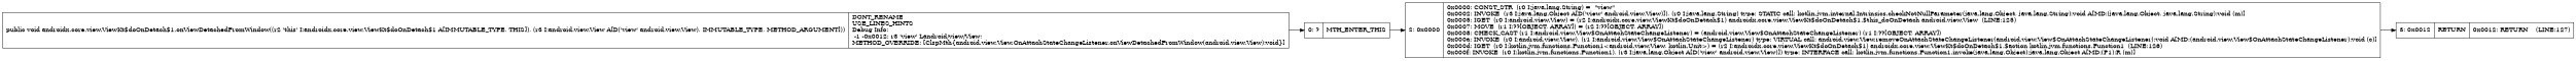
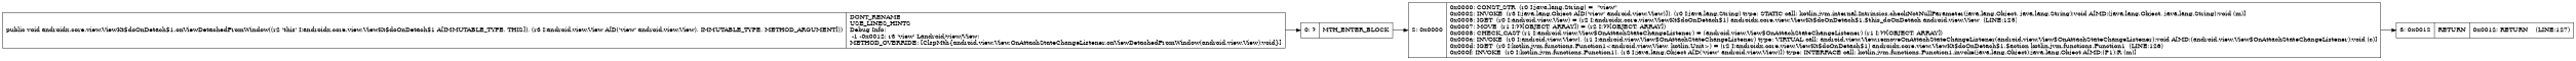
  digraph {
    fontname="DejaVu Serif"
    rankdir=LR
    node [fontname="DejaVu Serif" shape=record]
    edge [fontname="DejaVu Serif"]
-   n1 [label="{0\:\ ?|MTH_ENTER_THIS\l}"]
+   n1 [label="{0\:\ ?|MTH_ENTER_BLOCK\l}"]
    n2 [label="{2\:\ 0x0000|0x0000: CONST_STR  (r0 I:java.lang.String) =  \"view\" \l0x0002: INVOKE  (r3 I:java.lang.Object A[D('view' android.view.View)]), (r0 I:java.lang.String) type: STATIC call: kotlin.jvm.internal.Intrinsics.checkNotNullParameter(java.lang.Object, java.lang.String):void A[MD:(java.lang.Object, java.lang.String):void (m)]\l0x0005: IGET  (r0 I:android.view.View) = (r2 I:androidx.core.view.ViewKt$doOnDetach$1) androidx.core.view.ViewKt$doOnDetach$1.$this_doOnDetach android.view.View  (LINE:125)\l0x0007: MOVE  (r1 I:??[OBJECT, ARRAY]) = (r2 I:??[OBJECT, ARRAY]) \l0x0008: CHECK_CAST (r1 I:android.view.View$OnAttachStateChangeListener) = (android.view.View$OnAttachStateChangeListener) (r1 I:??[OBJECT, ARRAY]) \l0x000a: INVOKE  (r0 I:android.view.View), (r1 I:android.view.View$OnAttachStateChangeListener) type: VIRTUAL call: android.view.View.removeOnAttachStateChangeListener(android.view.View$OnAttachStateChangeListener):void A[MD:(android.view.View$OnAttachStateChangeListener):void (c)]\l0x000d: IGET  (r0 I:kotlin.jvm.functions.Function1\<android.view.View, kotlin.Unit\>) = (r2 I:androidx.core.view.ViewKt$doOnDetach$1) androidx.core.view.ViewKt$doOnDetach$1.$action kotlin.jvm.functions.Function1  (LINE:126)\l0x000f: INVOKE  (r0 I:kotlin.jvm.functions.Function1), (r3 I:java.lang.Object A[D('view' android.view.View)]) type: INTERFACE call: kotlin.jvm.functions.Function1.invoke(java.lang.Object):java.lang.Object A[MD:(P1):R (m)]\l}"]
    n3 [label="{3\:\ 0x0012|RETURN\l|0x0012: RETURN    (LINE:127)\l}"]
    n4 [label="{public void androidx.core.view.ViewKt$doOnDetach$1.onViewDetachedFromWindow((r2 'this' I:androidx.core.view.ViewKt$doOnDetach$1 A[IMMUTABLE_TYPE, THIS]), (r3 I:android.view.View A[D('view' android.view.View), IMMUTABLE_TYPE, METHOD_ARGUMENT]))  | DONT_RENAME\lUSE_LINES_HINTS\lDebug Info:\l  \-1 \-0x0012: r3 'view' Landroid\/view\/View;\lMETHOD_OVERRIDE: [ClspMth\{android.view.View.OnAttachStateChangeListener.onViewDetachedFromWindow(android.view.View):void\}]\l}"]
    n1 -> n2
    n2 -> n3
    n4 -> n1
  }
